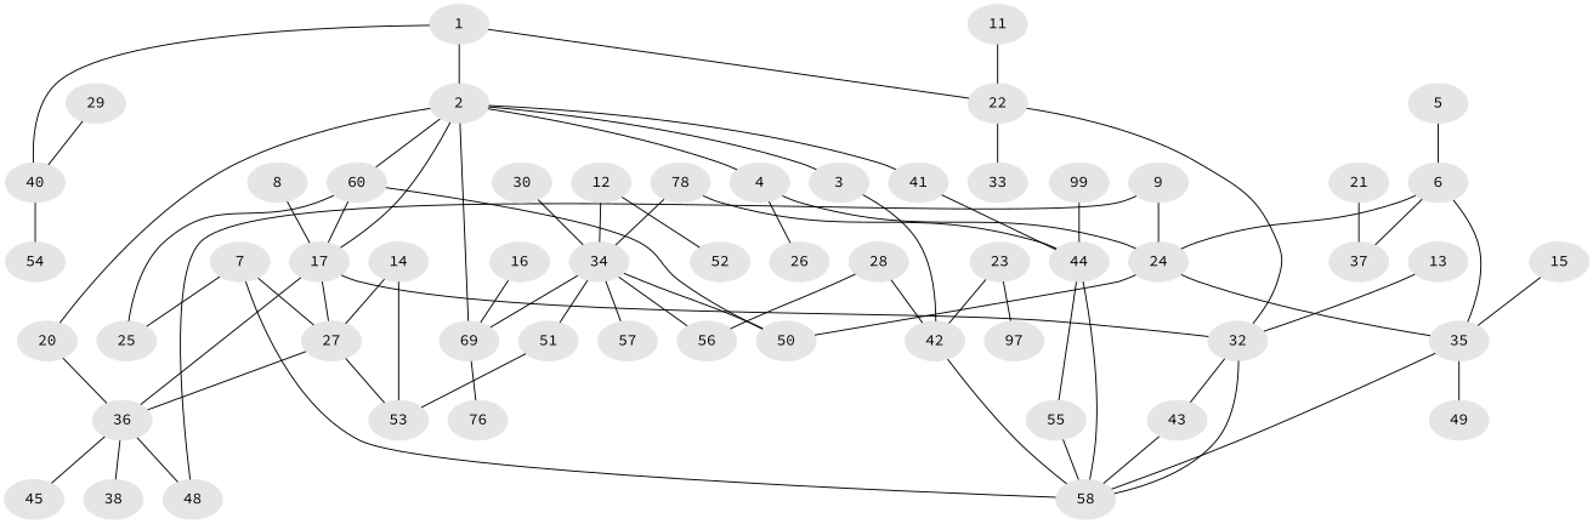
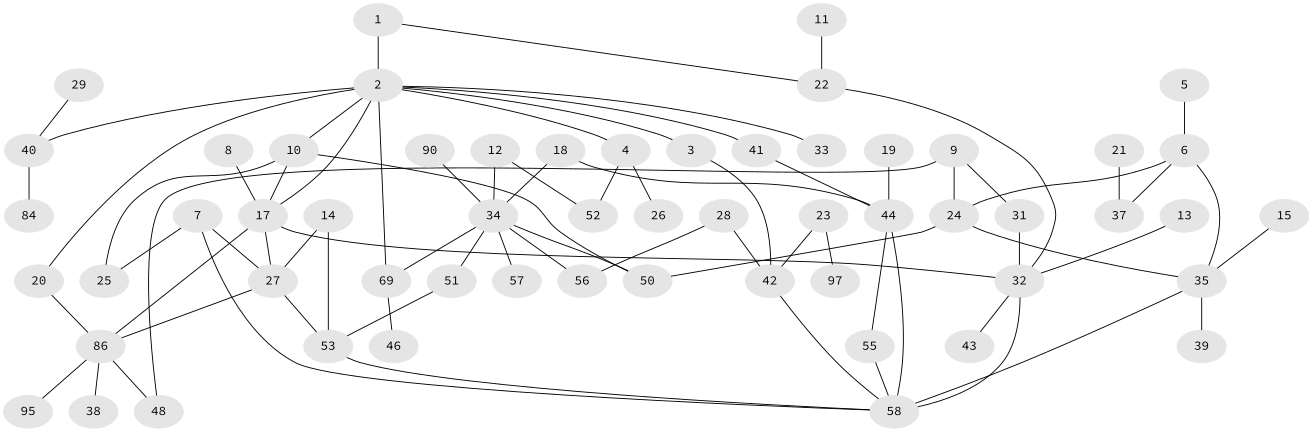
  graph {
    fontname="Source Code Pro"
    node [color=gray90 fontname="Source Code Pro" style=filled]
    edge [fontname="Source Code Pro" weight=1.0]
    1
    2
    22
    3
    4
-   10 [label=60]
+   10
    17
    20
    33
    n10 [label=69]
    40
    41
    32
    42
    24
    26
    25
    50
    27
-   36
-   46 [label=76]
-   54
+   36 [label=86]
+   46
+   54 [label=84]
    44
    58
    35
    5
    6
    37
-   49
+   49 [label=39]
    7
    53
    8
    9
+   31
    48
    11
    12
    34
    52
    56
    51
    57
    13
    43
    14
    15
-   16
    38
-   45
-   18 [label=78]
+   45 [label=95]
+   18
    55
-   19 [label=99]
+   19
    21
    23
    n55 [label=97]
    28
    29
-   30
+   30 [label=90]
    1 -- 2
    1 -- 22
    2 -- 3
    2 -- 4
    2 -- 10
    2 -- 17
    2 -- 20
-   22 -- 33
+   2 -- 33
    2 -- n10
-   1 -- 40
+   2 -- 40
    2 -- 41
    22 -- 32
    3 -- 42
-   4 -- 24
+   4 -- 52
    4 -- 26
    10 -- 17
    10 -- 25
    10 -- 50
    17 -- 32
    17 -- 27
    17 -- 36
    20 -- 36
    n10 -- 46
    40 -- 54
    41 -- 44
    32 -- 58
    32 -- 43
    42 -- 58
    24 -- 50
    24 -- 35
    27 -- 36
    27 -- 53
    36 -- 48
    36 -- 38
    36 -- 45
    44 -- 58
    44 -- 55
    35 -- 58
    35 -- 49
    5 -- 6
    6 -- 24
    6 -- 35
    6 -- 37
    7 -- 25
    7 -- 27
    7 -- 58
-   43 -- 58
+   53 -- 58
    8 -- 17
    9 -- 24
+   9 -- 31
    9 -- 48
+   31 -- 32
    11 -- 22
    12 -- 34
    12 -- 52
    34 -- n10
    34 -- 50
    34 -- 56
    34 -- 51
    34 -- 57
    51 -- 53
    13 -- 32
    14 -- 27
    14 -- 53
    15 -- 35
-   16 -- n10
    18 -- 44
    18 -- 34
    55 -- 58
    19 -- 44
    21 -- 37
    23 -- 42
    23 -- n55
    28 -- 42
    28 -- 56
    29 -- 40
    30 -- 34
  }
